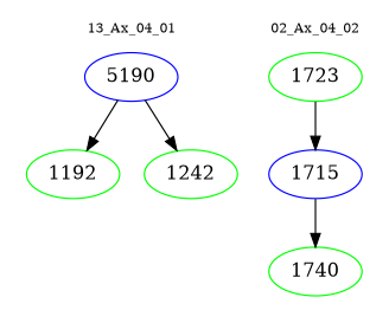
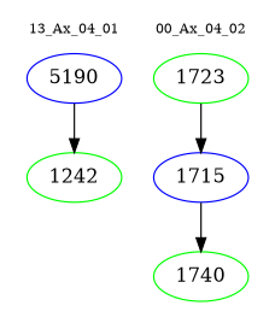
  digraph {
    node [color=green]
    edge [color=black]
    n1 [color=blue label=5190]
-   n2 [label=1192]
    n3 [label=1242]
    n4 [color=blue label=1715]
    n5 [label=1723]
    n6 [label=1740]
    subgraph cluster_1 {
      color=white
      fontsize=10
      label="13_Ax_04_01"
      n1
-     n2
      n3
    }
    subgraph cluster_2 {
      color=white
      fontsize=10
-     label="02_Ax_04_02"
+     label="00_Ax_04_02"
      n4
      n5
      n6
    }
-   n1 -> n2
    n1 -> n3
    n4 -> n6
    n5 -> n4
  }
